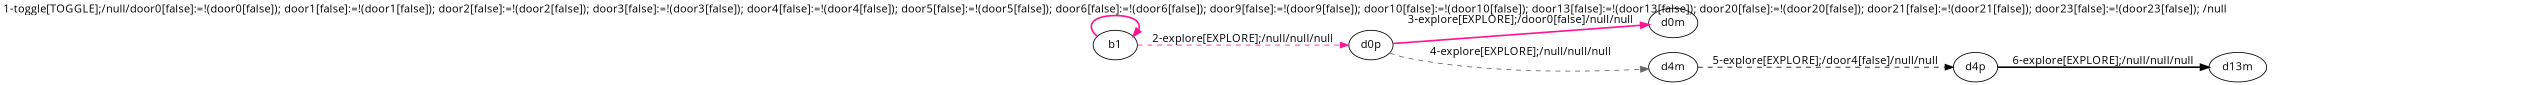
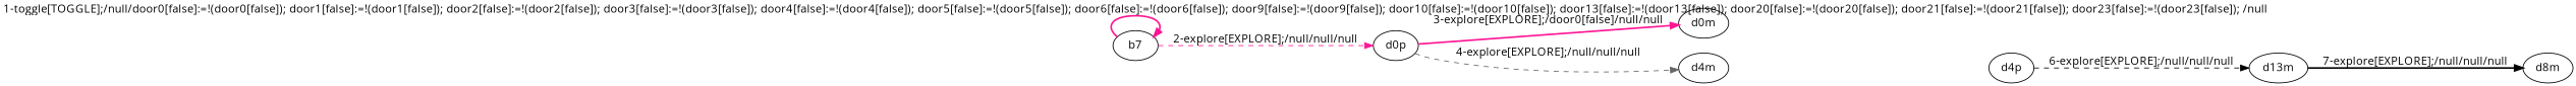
  digraph {
    fontname="Open Sans"
    rankdir=LR
    node [fontname="Open Sans"]
    edge [color=deeppink fontname="Open Sans" style=dashed]
-   b1
+   b1 [label=b7]
    d0p
    d0m
    d4m
    d4p
    d13m
+   d8m
    b1 -> b1 [label="1-toggle[TOGGLE];/null/door0[false]:=!(door0[false]); door1[false]:=!(door1[false]); door2[false]:=!(door2[false]); door3[false]:=!(door3[false]); door4[false]:=!(door4[false]); door5[false]:=!(door5[false]); door6[false]:=!(door6[false]); door9[false]:=!(door9[false]); door10[false]:=!(door10[false]); door13[false]:=!(door13[false]); door20[false]:=!(door20[false]); door21[false]:=!(door21[false]); door23[false]:=!(door23[false]); /null" style=bold]
    b1 -> d0p [label="2-explore[EXPLORE];/null/null/null"]
    d0p -> d0m [label="3-explore[EXPLORE];/door0[false]/null/null" style=bold]
    d0p -> d4m [color=gray40 label="4-explore[EXPLORE];/null/null/null"]
-   d4m -> d4p [color=black label="5-explore[EXPLORE];/door4[false]/null/null"]
-   d4p -> d13m [color=black label="6-explore[EXPLORE];/null/null/null" style=bold]
+   d4p -> d13m [color=black label="6-explore[EXPLORE];/null/null/null"]
+   d13m -> d8m [color=black label="7-explore[EXPLORE];/null/null/null" style=bold]
  }
